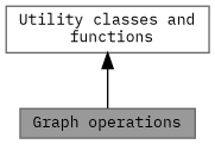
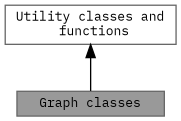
  digraph {
    rankdir=TB
    fontname="IBM Plex Mono"
    node [fontname="IBM Plex Mono" fontsize=10 shape=box style=filled]
-   n1 [color=gray40 fillcolor=grey60 fontcolor=black height=0.2 label="Graph operations" width=0.4]
+   n1 [color=gray40 fillcolor=grey60 fontcolor=black height=0.2 label="Graph classes" width=0.4]
    n2 [color=grey40 fillcolor=white height=0.2 label="Utility classes and\l functions" width=0.4]
    n2 -> n1 [dir=back fontname="IBM Plex Mono" fontsize=10 labelfontname=Helvetica labelfontsize=10 shape=plaintext style=solid]
  }
